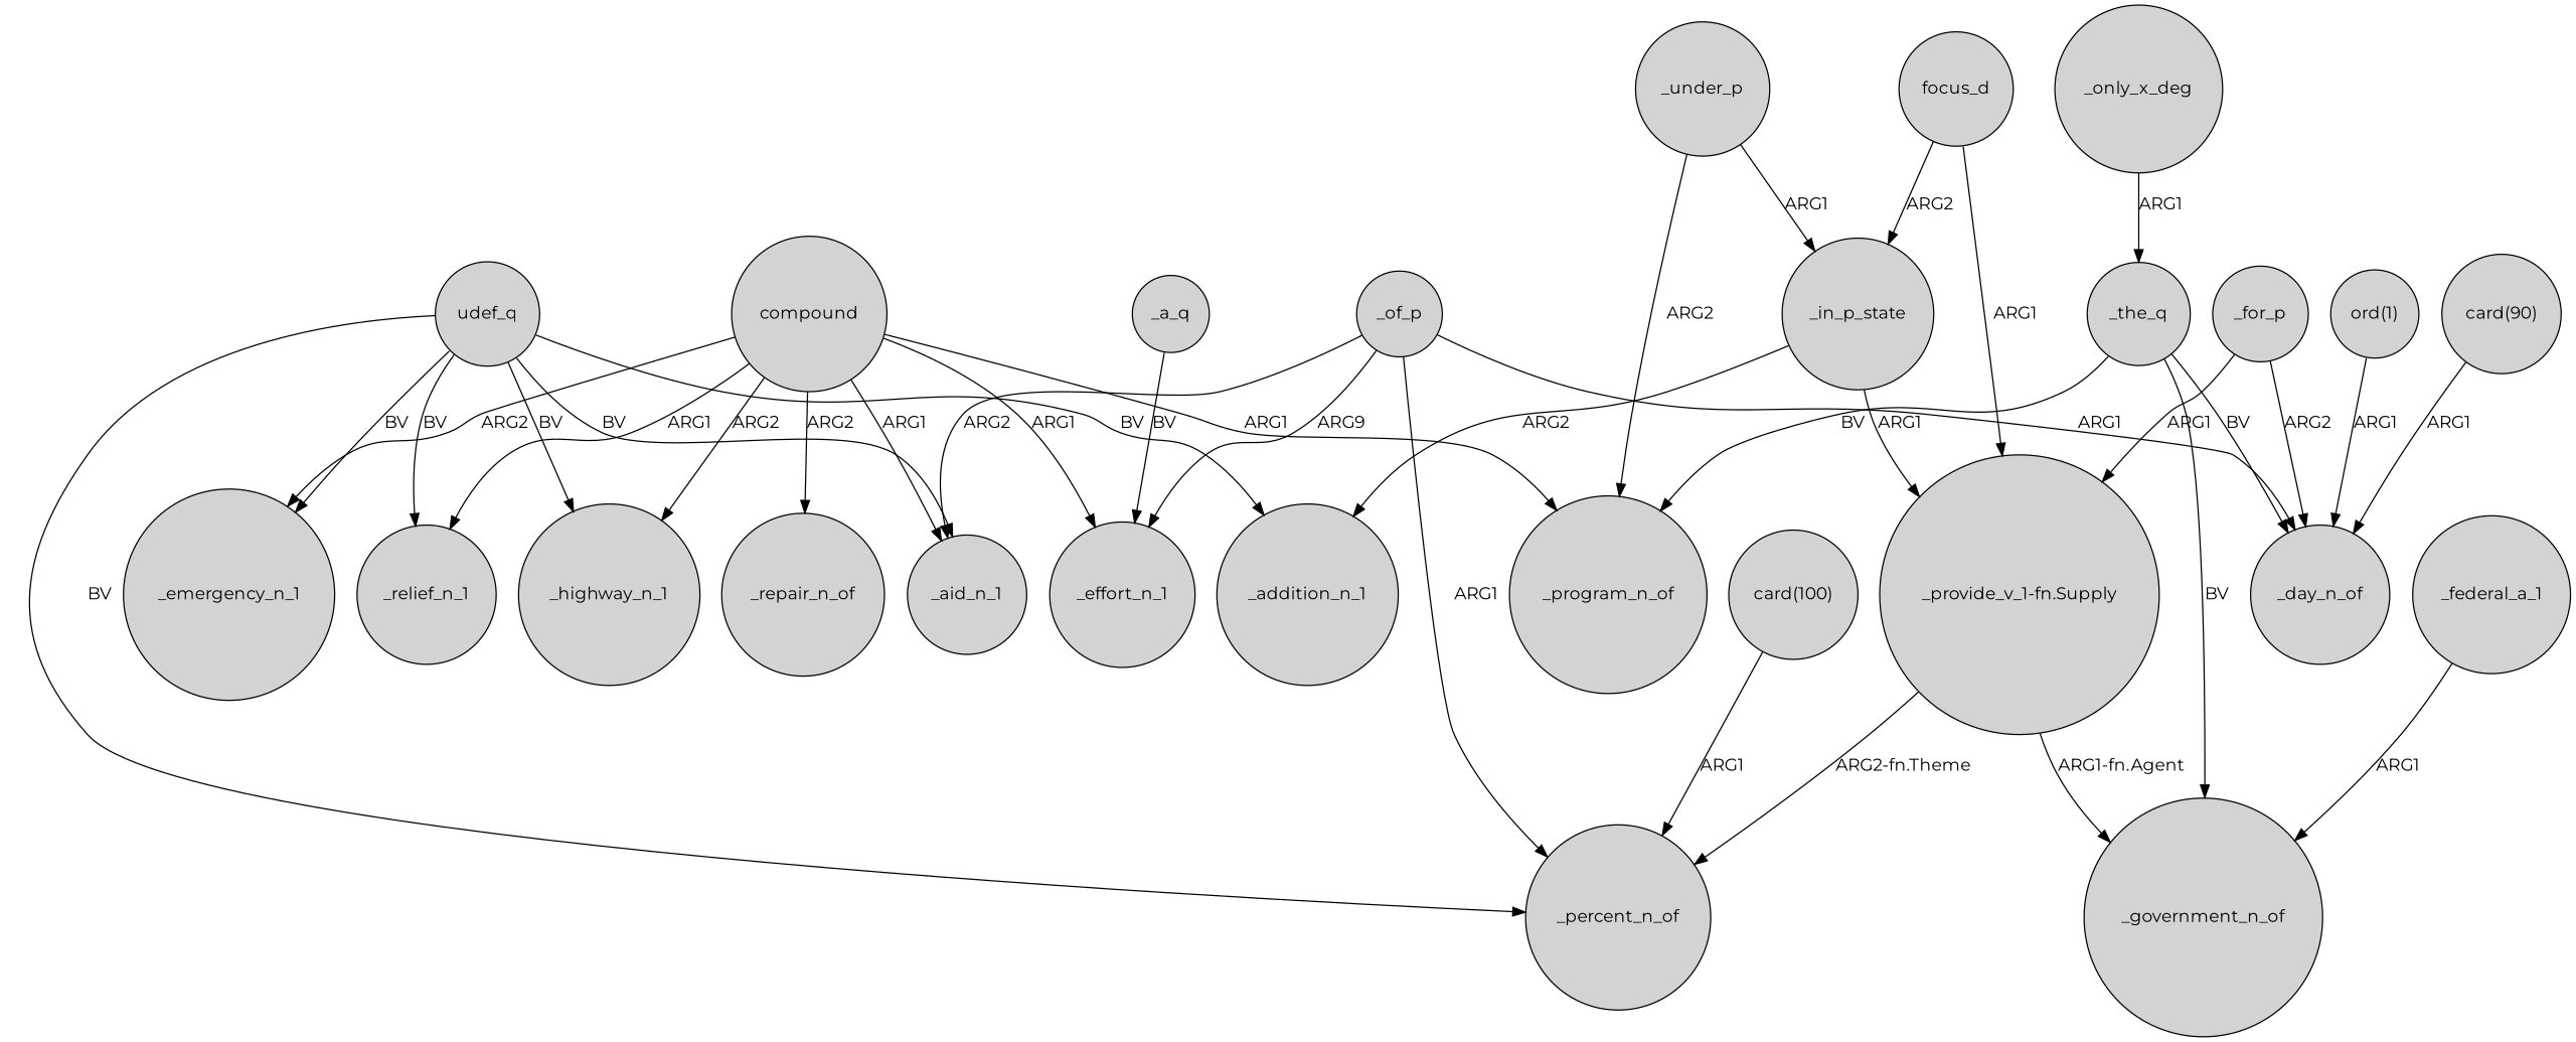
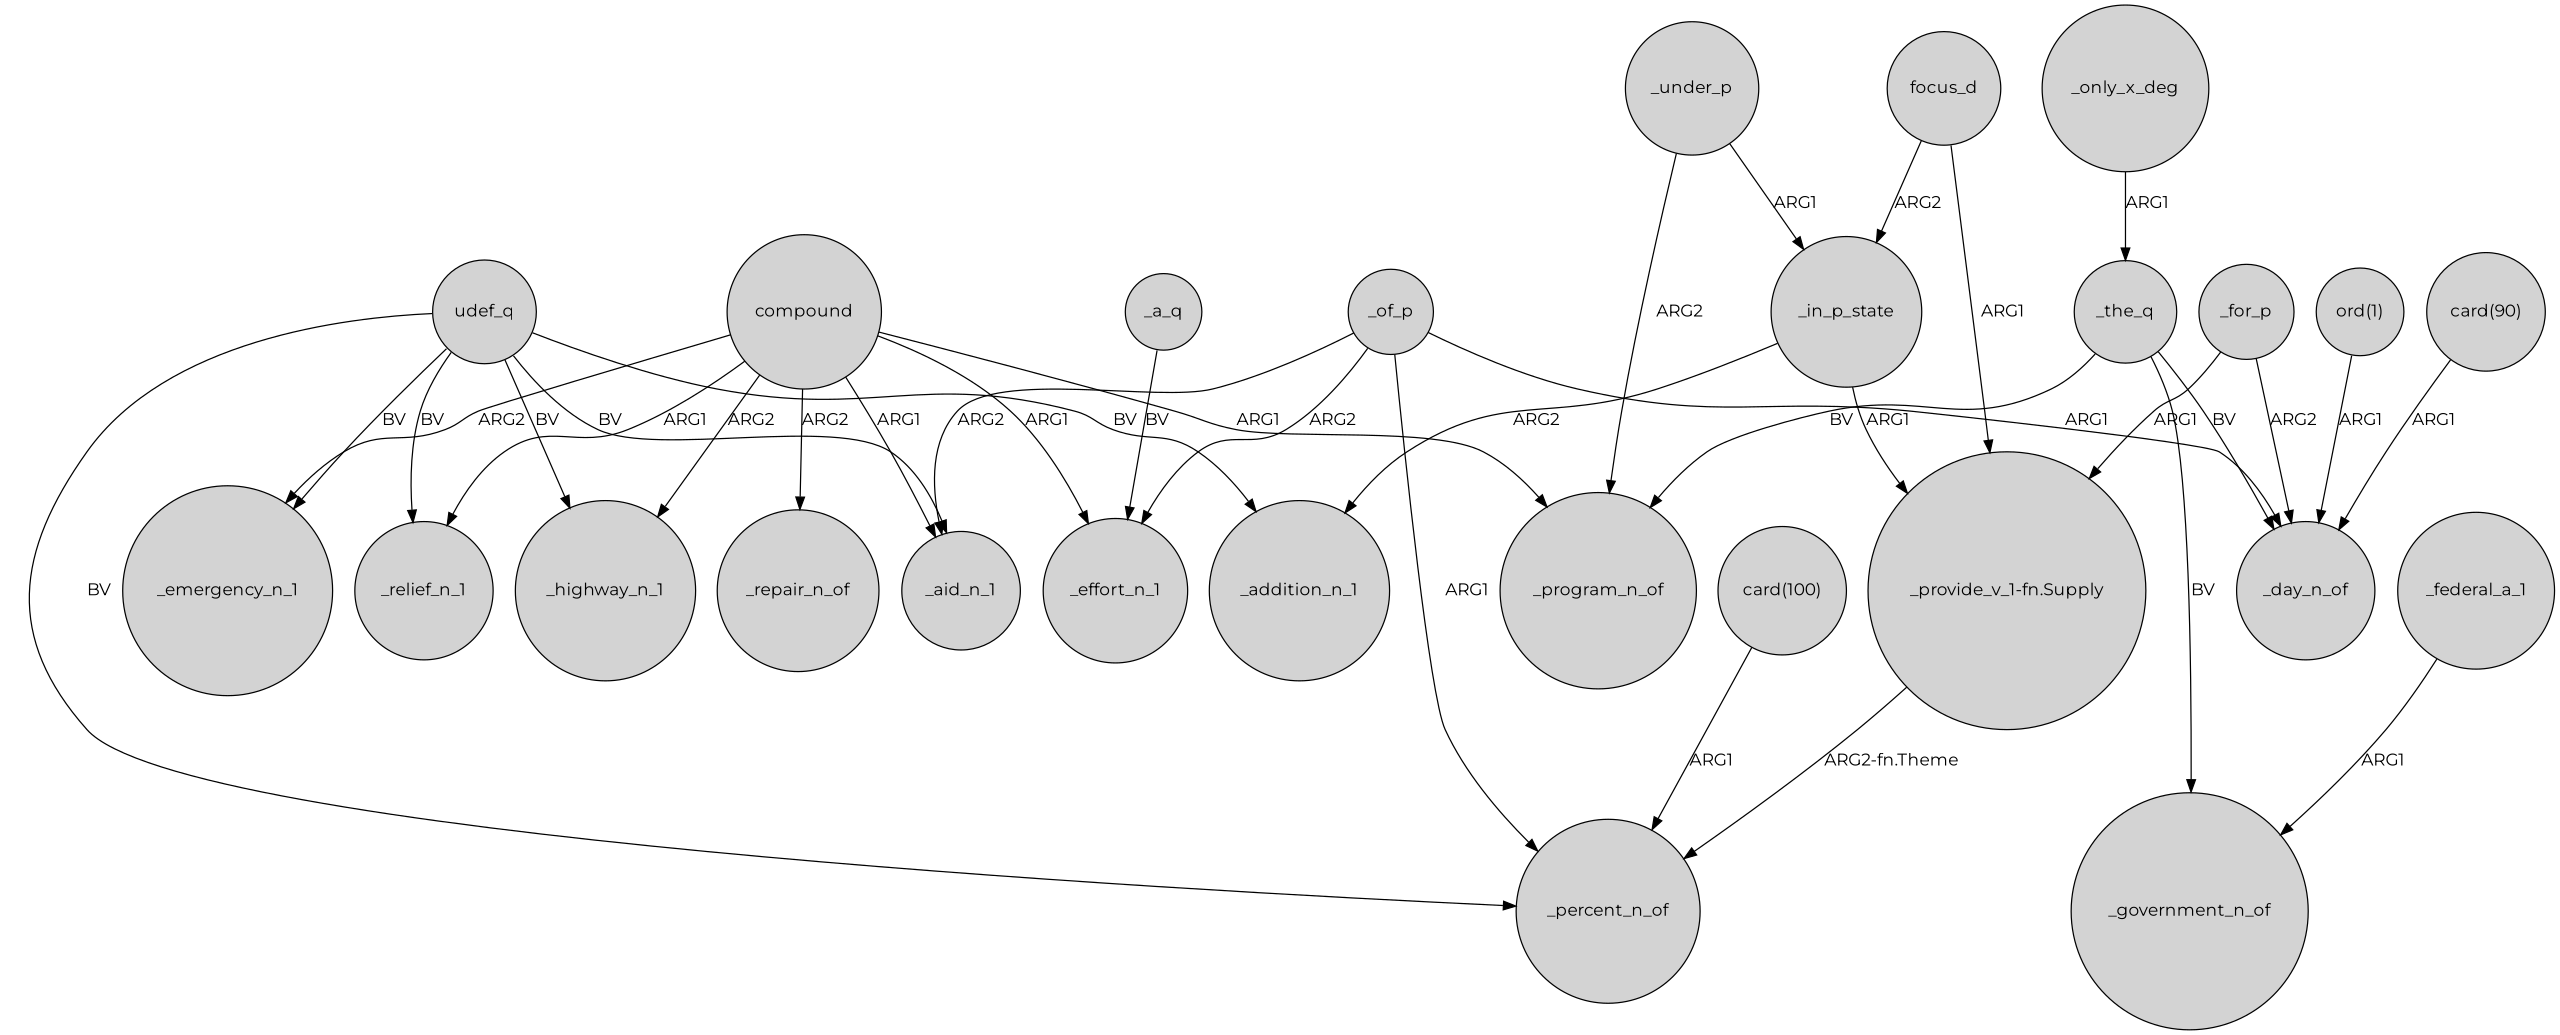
  digraph {
    fontname=Montserrat
    node [fontname=Montserrat shape=circle style=filled]
    edge [fontname=Montserrat]
    compound
    _emergency_n_1
    _highway_n_1
    _repair_n_of
    _program_n_of
    _aid_n_1
    _relief_n_1
    _effort_n_1
    udef_q
    _percent_n_of
    _addition_n_1
    "_provide_v_1-fn.Supply"
    _government_n_of
    focus_d
    _in_p_state
    _under_p
    _of_p
    _day_n_of
    _federal_a_1
    _the_q
    _for_p
    _only_x_deg
    "card(90)"
    _a_q
    "ord(1)"
    "card(100)"
    compound -> _emergency_n_1 [label=ARG2]
    compound -> _highway_n_1 [label=ARG2]
    compound -> _repair_n_of [label=ARG2]
    compound -> _program_n_of [label=ARG1]
    compound -> _aid_n_1 [label=ARG1]
    compound -> _relief_n_1 [label=ARG1]
    compound -> _effort_n_1 [label=ARG1]
    udef_q -> _emergency_n_1 [label=BV]
    udef_q -> _highway_n_1 [label=BV]
    udef_q -> _aid_n_1 [label=BV]
    udef_q -> _relief_n_1 [label=BV]
    udef_q -> _percent_n_of [label=BV]
    udef_q -> _addition_n_1 [label=BV]
    "_provide_v_1-fn.Supply" -> _percent_n_of [label="ARG2-fn.Theme"]
-   "_provide_v_1-fn.Supply" -> _government_n_of [label="ARG1-fn.Agent"]
    focus_d -> "_provide_v_1-fn.Supply" [label=ARG1]
    focus_d -> _in_p_state [label=ARG2]
    _in_p_state -> _addition_n_1 [label=ARG2]
    _in_p_state -> "_provide_v_1-fn.Supply" [label=ARG1]
    _under_p -> _program_n_of [label=ARG2]
    _under_p -> _in_p_state [label=ARG1]
    _of_p -> _aid_n_1 [label=ARG2]
-   _of_p -> _effort_n_1 [label=ARG9]
+   _of_p -> _effort_n_1 [label=ARG2]
    _of_p -> _percent_n_of [label=ARG1]
    _of_p -> _day_n_of [label=ARG1]
    _federal_a_1 -> _government_n_of [label=ARG1]
    _the_q -> _program_n_of [label=BV]
    _the_q -> _government_n_of [label=BV]
    _the_q -> _day_n_of [label=BV]
    _for_p -> "_provide_v_1-fn.Supply" [label=ARG1]
    _for_p -> _day_n_of [label=ARG2]
    _only_x_deg -> _the_q [label=ARG1]
    "card(90)" -> _day_n_of [label=ARG1]
    _a_q -> _effort_n_1 [label=BV]
    "ord(1)" -> _day_n_of [label=ARG1]
    "card(100)" -> _percent_n_of [label=ARG1]
  }
